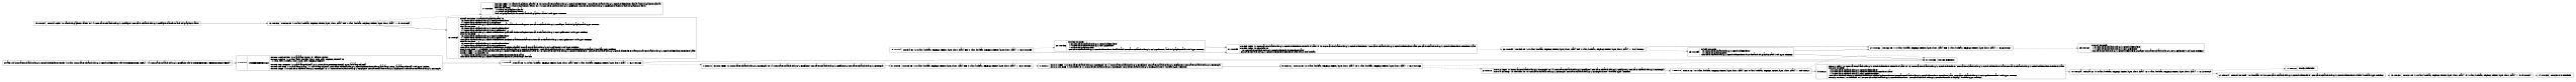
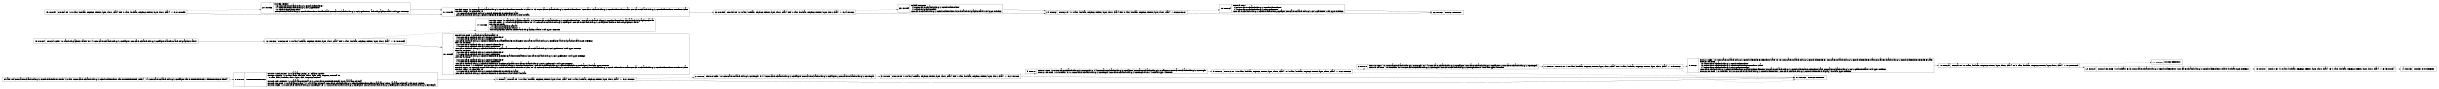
  digraph {
    rankdir=LR
    node [shape=record]
    n1 [label="{0\:\ 0x0000|MTH_ENTER_BLOCK\l|0x0000: CONST_STR  (r0 I:java.lang.String) =  \"Ellipse render\" \l0x0002: CONST  (r1 I:?[int, float, boolean, short, byte, char, OBJECT, ARRAY]) = \l  (0 ?[int, float, boolean, short, byte, char, OBJECT, ARRAY])\l \l0x0003: NEW_ARRAY  (r1 I:java.lang.Object[]) = (r1 I:int A[IMMUTABLE_TYPE]) type: java.lang.Object[] \l0x0005: INVOKE  (r0 I:java.lang.String), (r1 I:java.lang.Object[]) com.caverock.androidsvg.SVGAndroidRenderer.debug(java.lang.String, java.lang.Object[]):void type: STATIC \l0x0008: IGET  (r0 I:com.caverock.androidsvg.SVG$Length) = (r4 I:com.caverock.androidsvg.SVG$Ellipse) com.caverock.androidsvg.SVG.Ellipse.rx com.caverock.androidsvg.SVG$Length \l}"]
    n2 [label="{1\:\ 0x000a|0x000a: IF  (r0 I:?[int, boolean, OBJECT, ARRAY, byte, short, char]) == (0 ?[int, boolean, OBJECT, ARRAY, byte, short, char])  \-\> B:27:0x0068 \l}"]
    n3 [label="{2\:\ 0x000c|0x000c: IGET  (r0 I:com.caverock.androidsvg.SVG$Length) = (r4 I:com.caverock.androidsvg.SVG$Ellipse) com.caverock.androidsvg.SVG.Ellipse.ry com.caverock.androidsvg.SVG$Length \l}"]
    n4 [label="{27\:\ 0x0068|0x0068: RETURN   \l}"]
    n5 [label="{3\:\ 0x000e|0x000e: IF  (r0 I:?[int, boolean, OBJECT, ARRAY, byte, short, char]) == (0 ?[int, boolean, OBJECT, ARRAY, byte, short, char])  \-\> B:27:0x0068 \l}"]
    n6 [label="{4\:\ 0x0010|0x0010: IGET  (r0 I:com.caverock.androidsvg.SVG$Length) = (r4 I:com.caverock.androidsvg.SVG$Ellipse) com.caverock.androidsvg.SVG.Ellipse.rx com.caverock.androidsvg.SVG$Length \l0x0012: INVOKE  (r0 I:boolean) = (r0 I:com.caverock.androidsvg.SVG$Length) com.caverock.androidsvg.SVG.Length.isZero():boolean type: VIRTUAL \l}"]
    n7 [label="{5\:\ 0x0016|0x0016: IF  (r0 I:?[int, boolean, OBJECT, ARRAY, byte, short, char]) != (0 ?[int, boolean, OBJECT, ARRAY, byte, short, char])  \-\> B:27:0x0068 \l}"]
    n8 [label="{6\:\ 0x0018|0x0018: IGET  (r0 I:com.caverock.androidsvg.SVG$Length) = (r4 I:com.caverock.androidsvg.SVG$Ellipse) com.caverock.androidsvg.SVG.Ellipse.ry com.caverock.androidsvg.SVG$Length \l0x001a: INVOKE  (r0 I:boolean) = (r0 I:com.caverock.androidsvg.SVG$Length) com.caverock.androidsvg.SVG.Length.isZero():boolean type: VIRTUAL \l}"]
    n9 [label="{7\:\ 0x001e|0x001e: IF  (r0 I:?[int, boolean, OBJECT, ARRAY, byte, short, char]) == (0 ?[int, boolean, OBJECT, ARRAY, byte, short, char])  \-\> B:9:0x0021 \l}"]
    n10 [label="{9\:\ 0x0021|0x0021: IGET  (r0 I:com.caverock.androidsvg.SVGAndroidRenderer$RendererState) = (r3 I:com.caverock.androidsvg.SVGAndroidRenderer) com.caverock.androidsvg.SVGAndroidRenderer.state com.caverock.androidsvg.SVGAndroidRenderer$RendererState \l0x0023: INVOKE  \l  (r3 I:com.caverock.androidsvg.SVGAndroidRenderer)\l  (r0 I:com.caverock.androidsvg.SVGAndroidRenderer$RendererState)\l  (r4 I:com.caverock.androidsvg.SVG$SvgElementBase)\l com.caverock.androidsvg.SVGAndroidRenderer.updateStyleForElement(com.caverock.androidsvg.SVGAndroidRenderer$RendererState, com.caverock.androidsvg.SVG$SvgElementBase):void type: DIRECT \l0x0026: INVOKE  (r0 I:boolean) = (r3 I:com.caverock.androidsvg.SVGAndroidRenderer) com.caverock.androidsvg.SVGAndroidRenderer.display():boolean type: DIRECT \l}"]
    n11 [label="{10\:\ 0x002a|0x002a: IF  (r0 I:?[int, boolean, OBJECT, ARRAY, byte, short, char]) != (0 ?[int, boolean, OBJECT, ARRAY, byte, short, char])  \-\> B:12:0x002d \l}"]
    n12 [label="{11\:\ 0x002c|0x003c: RETURN   \l}"]
    n13 [label="{12\:\ 0x002d|0x002d: INVOKE  (r0 I:boolean) = (r3 I:com.caverock.androidsvg.SVGAndroidRenderer) com.caverock.androidsvg.SVGAndroidRenderer.visible():boolean type: DIRECT \l}"]
    n14 [label="{13\:\ 0x0031|0x0031: IF  (r0 I:?[int, boolean, OBJECT, ARRAY, byte, short, char]) != (0 ?[int, boolean, OBJECT, ARRAY, byte, short, char])  \-\> B:15:0x0034 \l}"]
    n15 [label="{14\:\ 0x0033|0x0033: IMMUTABLE   \l}"]
    n16 [label="{15\:\ 0x0034|0x0034: IGET  (r0 I:android.graphics.Matrix) = (r4 I:com.caverock.androidsvg.SVG$Ellipse) com.caverock.androidsvg.SVG.Ellipse.transform android.graphics.Matrix \l}"]
    n17 [label="{16\:\ 0x0036|0x0036: IF  (r0 I:?[int, boolean, OBJECT, ARRAY, byte, short, char]) == (0 ?[int, boolean, OBJECT, ARRAY, byte, short, char])  \-\> B:18:0x003f \l}"]
    n18 [label="{17\:\ 0x0038|0x0038: IGET  (r0 I:android.graphics.Canvas) = (r3 I:com.caverock.androidsvg.SVGAndroidRenderer) com.caverock.androidsvg.SVGAndroidRenderer.canvas android.graphics.Canvas \l0x003a: IGET  (r1 I:android.graphics.Matrix) = (r4 I:com.caverock.androidsvg.SVG$Ellipse) com.caverock.androidsvg.SVG.Ellipse.transform android.graphics.Matrix \l0x003c: INVOKE  \l  (r0 I:android.graphics.Canvas)\l  (r1 I:android.graphics.Matrix)\l android.graphics.Canvas.concat(android.graphics.Matrix):void type: VIRTUAL \l}"]
    n19 [label="{18\:\ 0x003f|0x003f: INVOKE  (r0 I:android.graphics.Path) = \l  (r3 I:com.caverock.androidsvg.SVGAndroidRenderer)\l  (r4 I:com.caverock.androidsvg.SVG$Ellipse)\l com.caverock.androidsvg.SVGAndroidRenderer.makePathAndBoundingBox(com.caverock.androidsvg.SVG$Ellipse):android.graphics.Path type: DIRECT \l0x0143: INVOKE  \l  (r3 I:com.caverock.androidsvg.SVGAndroidRenderer)\l  (r4 I:com.caverock.androidsvg.SVG$SvgElement)\l com.caverock.androidsvg.SVGAndroidRenderer.updateParentBoundingBox(com.caverock.androidsvg.SVG$SvgElement):void type: DIRECT \l0x0046: INVOKE  \l  (r3 I:com.caverock.androidsvg.SVGAndroidRenderer)\l  (r4 I:com.caverock.androidsvg.SVG$SvgElement)\l com.caverock.androidsvg.SVGAndroidRenderer.checkForGradientsAndPatterns(com.caverock.androidsvg.SVG$SvgElement):void type: DIRECT \l0x0049: INVOKE  \l  (r3 I:com.caverock.androidsvg.SVGAndroidRenderer)\l  (r4 I:com.caverock.androidsvg.SVG$SvgElement)\l com.caverock.androidsvg.SVGAndroidRenderer.checkForClipPath(com.caverock.androidsvg.SVG$SvgElement):void type: DIRECT \l0x004c: INVOKE  (r1 I:boolean) = (r3 I:com.caverock.androidsvg.SVGAndroidRenderer) com.caverock.androidsvg.SVGAndroidRenderer.pushLayer():boolean type: DIRECT \l0x0050: IGET  (r2 I:com.caverock.androidsvg.SVGAndroidRenderer$RendererState) = (r3 I:com.caverock.androidsvg.SVGAndroidRenderer) com.caverock.androidsvg.SVGAndroidRenderer.state com.caverock.androidsvg.SVGAndroidRenderer$RendererState \l0x0052: IGET  (r2 I:boolean) = \l  (r2 I:com.caverock.androidsvg.SVGAndroidRenderer$RendererState)\l com.caverock.androidsvg.SVGAndroidRenderer.RendererState.hasFill boolean \l}"]
    n20 [label="{19\:\ 0x0054|0x0054: IF  (r2 I:?[int, boolean, OBJECT, ARRAY, byte, short, char]) == (0 ?[int, boolean, OBJECT, ARRAY, byte, short, char])  \-\> B:21:0x0059 \l}"]
-   n21 [label="{20\:\ 0x0056|0x0056: INVOKE  \l  (r3 I:com.caverock.androidsvg.SVGAndroidRenderer)\l  (r4 I:com.caverock.androidsvg.SVG$SvgElement)\l  (r0 I:android.graphics.Path)\l com.caverock.androidsvg.SVGAndroidRenderer.doFilledPath(com.caverock.androidsvg.SVG$SvgElement, android.graphics.Path):void type: DIRECT \l}"]
+   n21 [label="{20\:\ 0x0056|0x0056: ARRAY  \l  (r3 I:com.caverock.androidsvg.SVGAndroidRenderer)\l  (r4 I:com.caverock.androidsvg.SVG$SvgElement)\l  (r0 I:android.graphics.Path)\l com.caverock.androidsvg.SVGAndroidRenderer.doFilledPath(com.caverock.androidsvg.SVG$SvgElement, android.graphics.Path):void type: DIRECT \l}"]
    n22 [label="{21\:\ 0x0059|0x0059: IGET  (r2 I:com.caverock.androidsvg.SVGAndroidRenderer$RendererState) = (r3 I:com.caverock.androidsvg.SVGAndroidRenderer) com.caverock.androidsvg.SVGAndroidRenderer.state com.caverock.androidsvg.SVGAndroidRenderer$RendererState \l0x005b: IGET  (r8 I:boolean) = \l  (r2 I:com.caverock.androidsvg.SVGAndroidRenderer$RendererState)\l com.caverock.androidsvg.SVGAndroidRenderer.RendererState.hasStroke boolean \l}"]
    n23 [label="{22\:\ 0x005d|0x005d: IF  (r2 I:?[int, boolean, OBJECT, ARRAY, byte, short, char]) == (0 ?[int, boolean, OBJECT, ARRAY, byte, short, char])  \-\> B:24:0x0062 \l}"]
    n24 [label="{23\:\ 0x005f|0x405f: INVOKE  \l  (r3 I:com.caverock.androidsvg.SVGAndroidRenderer)\l  (r0 I:android.graphics.Path)\l com.caverock.androidsvg.SVGAndroidRenderer.doStroke(android.graphics.Path):void type: DIRECT \l}"]
    n25 [label="{24\:\ 0x0062|0x0062: IF  (r1 I:?[int, boolean, OBJECT, ARRAY, byte, short, char]) == (0 ?[int, boolean, OBJECT, ARRAY, byte, short, char])  \-\> B:26:0x0067 \l}"]
-   n26 [label="{25\:\ 0x0064|0x0064: INVOKE  \l  (r3 I:com.caverock.androidsvg.SVGAndroidRenderer)\l  (r4 I:com.caverock.androidsvg.SVG$SvgElement)\l com.caverock.androidsvg.SVGAndroidRenderer.popLayer(com.caverock.androidsvg.SVG$SvgElement):void type: DIRECT \l}"]
+   n26 [label="{25\:\ 0x0064|0x0064: NEW  \l  (r3 I:com.caverock.androidsvg.SVGAndroidRenderer)\l  (r4 I:com.caverock.androidsvg.SVG$SvgElement)\l com.caverock.androidsvg.SVGAndroidRenderer.popLayer(com.caverock.androidsvg.SVG$SvgElement):void type: DIRECT \l}"]
+   n27 [label="{26\:\ 0x0067|0x0067: RETURN   \l}"]
    n28 [label="{private void com.caverock.androidsvg.SVGAndroidRenderer.render((r3 'this' I:com.caverock.androidsvg.SVGAndroidRenderer A[IMMUTABLE_TYPE, THIS]), (r4 I:com.caverock.androidsvg.SVG$Ellipse A[IMMUTABLE_TYPE, METHOD_ARGUMENT])) }"]
    n1 -> n2
    n2 -> n3 [style=dashed]
    n2 -> n4
    n3 -> n5
-   n24 -> n4
+   n5 -> n4
    n5 -> n6 [style=dashed]
    n6 -> n7
    n7 -> n4 [style=dashed]
    n7 -> n8 [style=dashed]
    n8 -> n9
    n9 -> n4 [style=dashed]
    n9 -> n10
    n10 -> n11
    n11 -> n12 [style=dashed]
    n11 -> n13
    n13 -> n14 [style=dashed]
    n14 -> n15 [style=dashed]
    n16 -> n17
    n17 -> n18 [style=dashed]
    n17 -> n19
    n20 -> n21 [style=dashed]
    n20 -> n22
    n21 -> n22
    n22 -> n23
    n23 -> n24 [style=dashed]
    n23 -> n25
    n24 -> n25
    n25 -> n26 [style=dashed]
+   n25 -> n27
+   n26 -> n27
    n28 -> n1
  }
